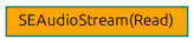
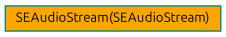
  digraph {
    rankdir=TB
    fontname=Ubuntu
-   n1 [color=teal fillcolor=orange fontname=Ubuntu fontsize=10 height=0.2 label="SEAudioStream(Read)" shape=record style=filled width=0.4]
+   n1 [color=teal fillcolor=orange fontname=Ubuntu fontsize=10 height=0.2 label="SEAudioStream(SEAudioStream)" shape=record style=filled width=0.4]
  }
